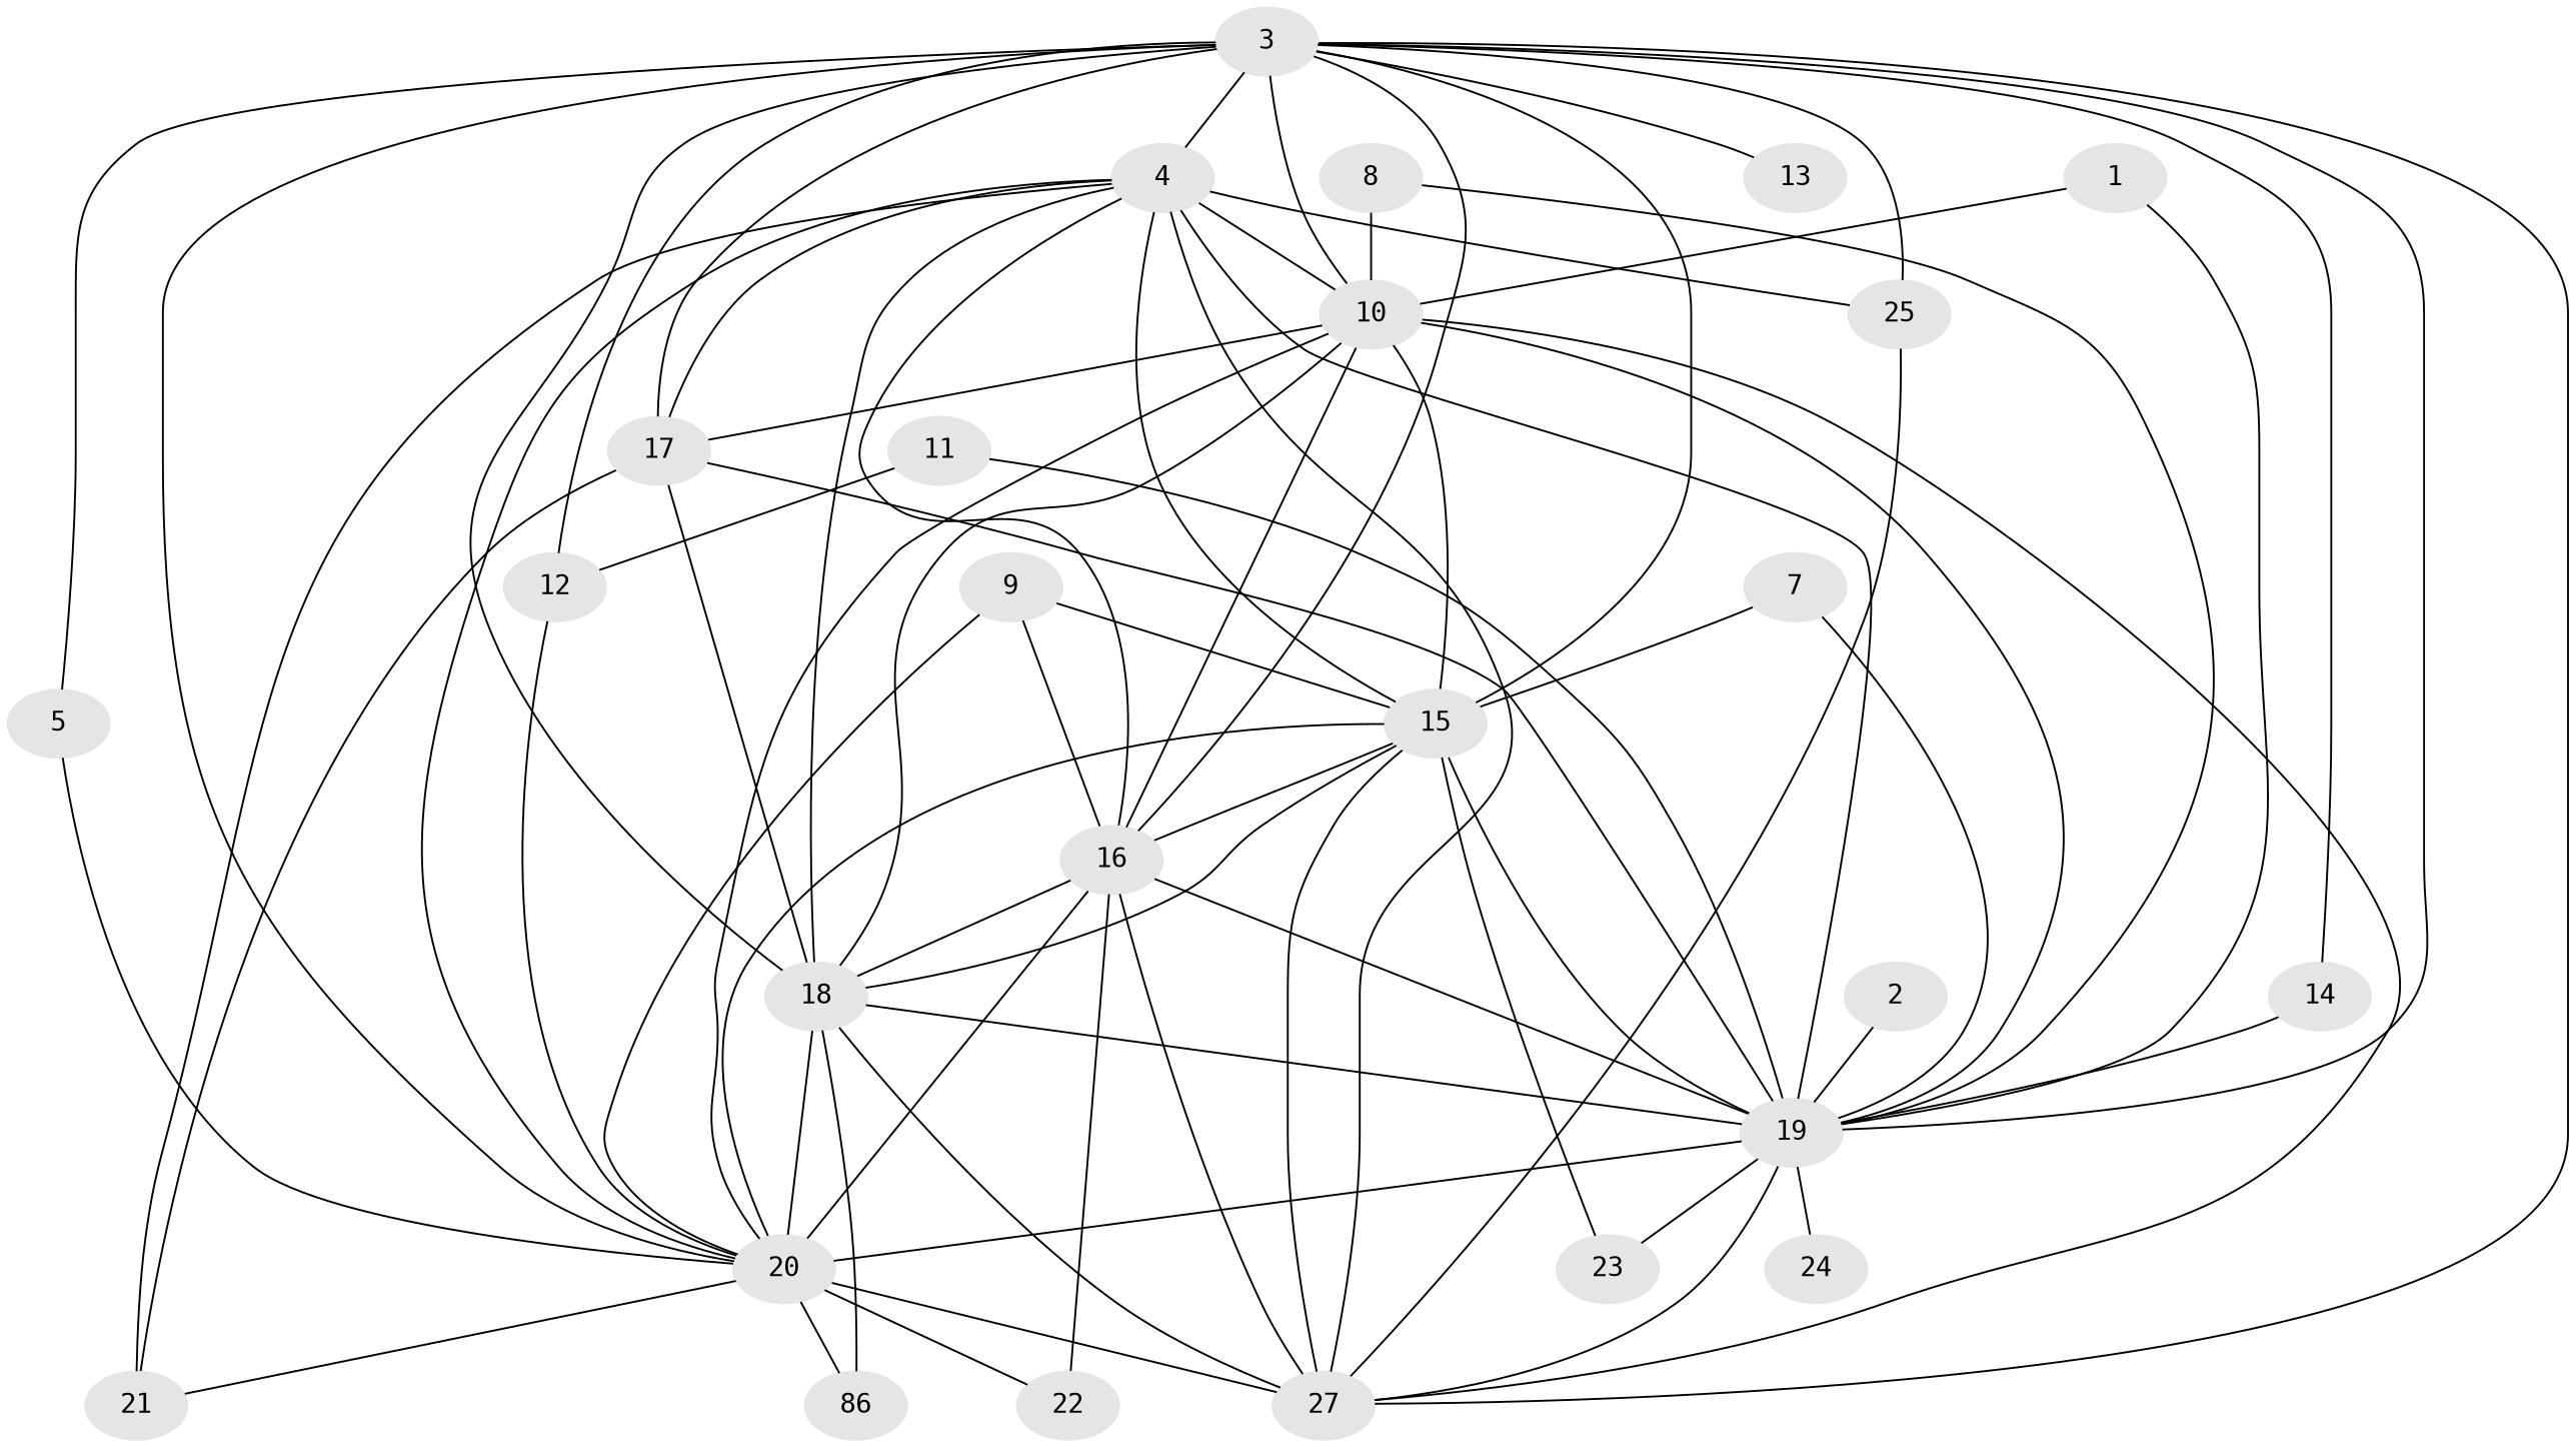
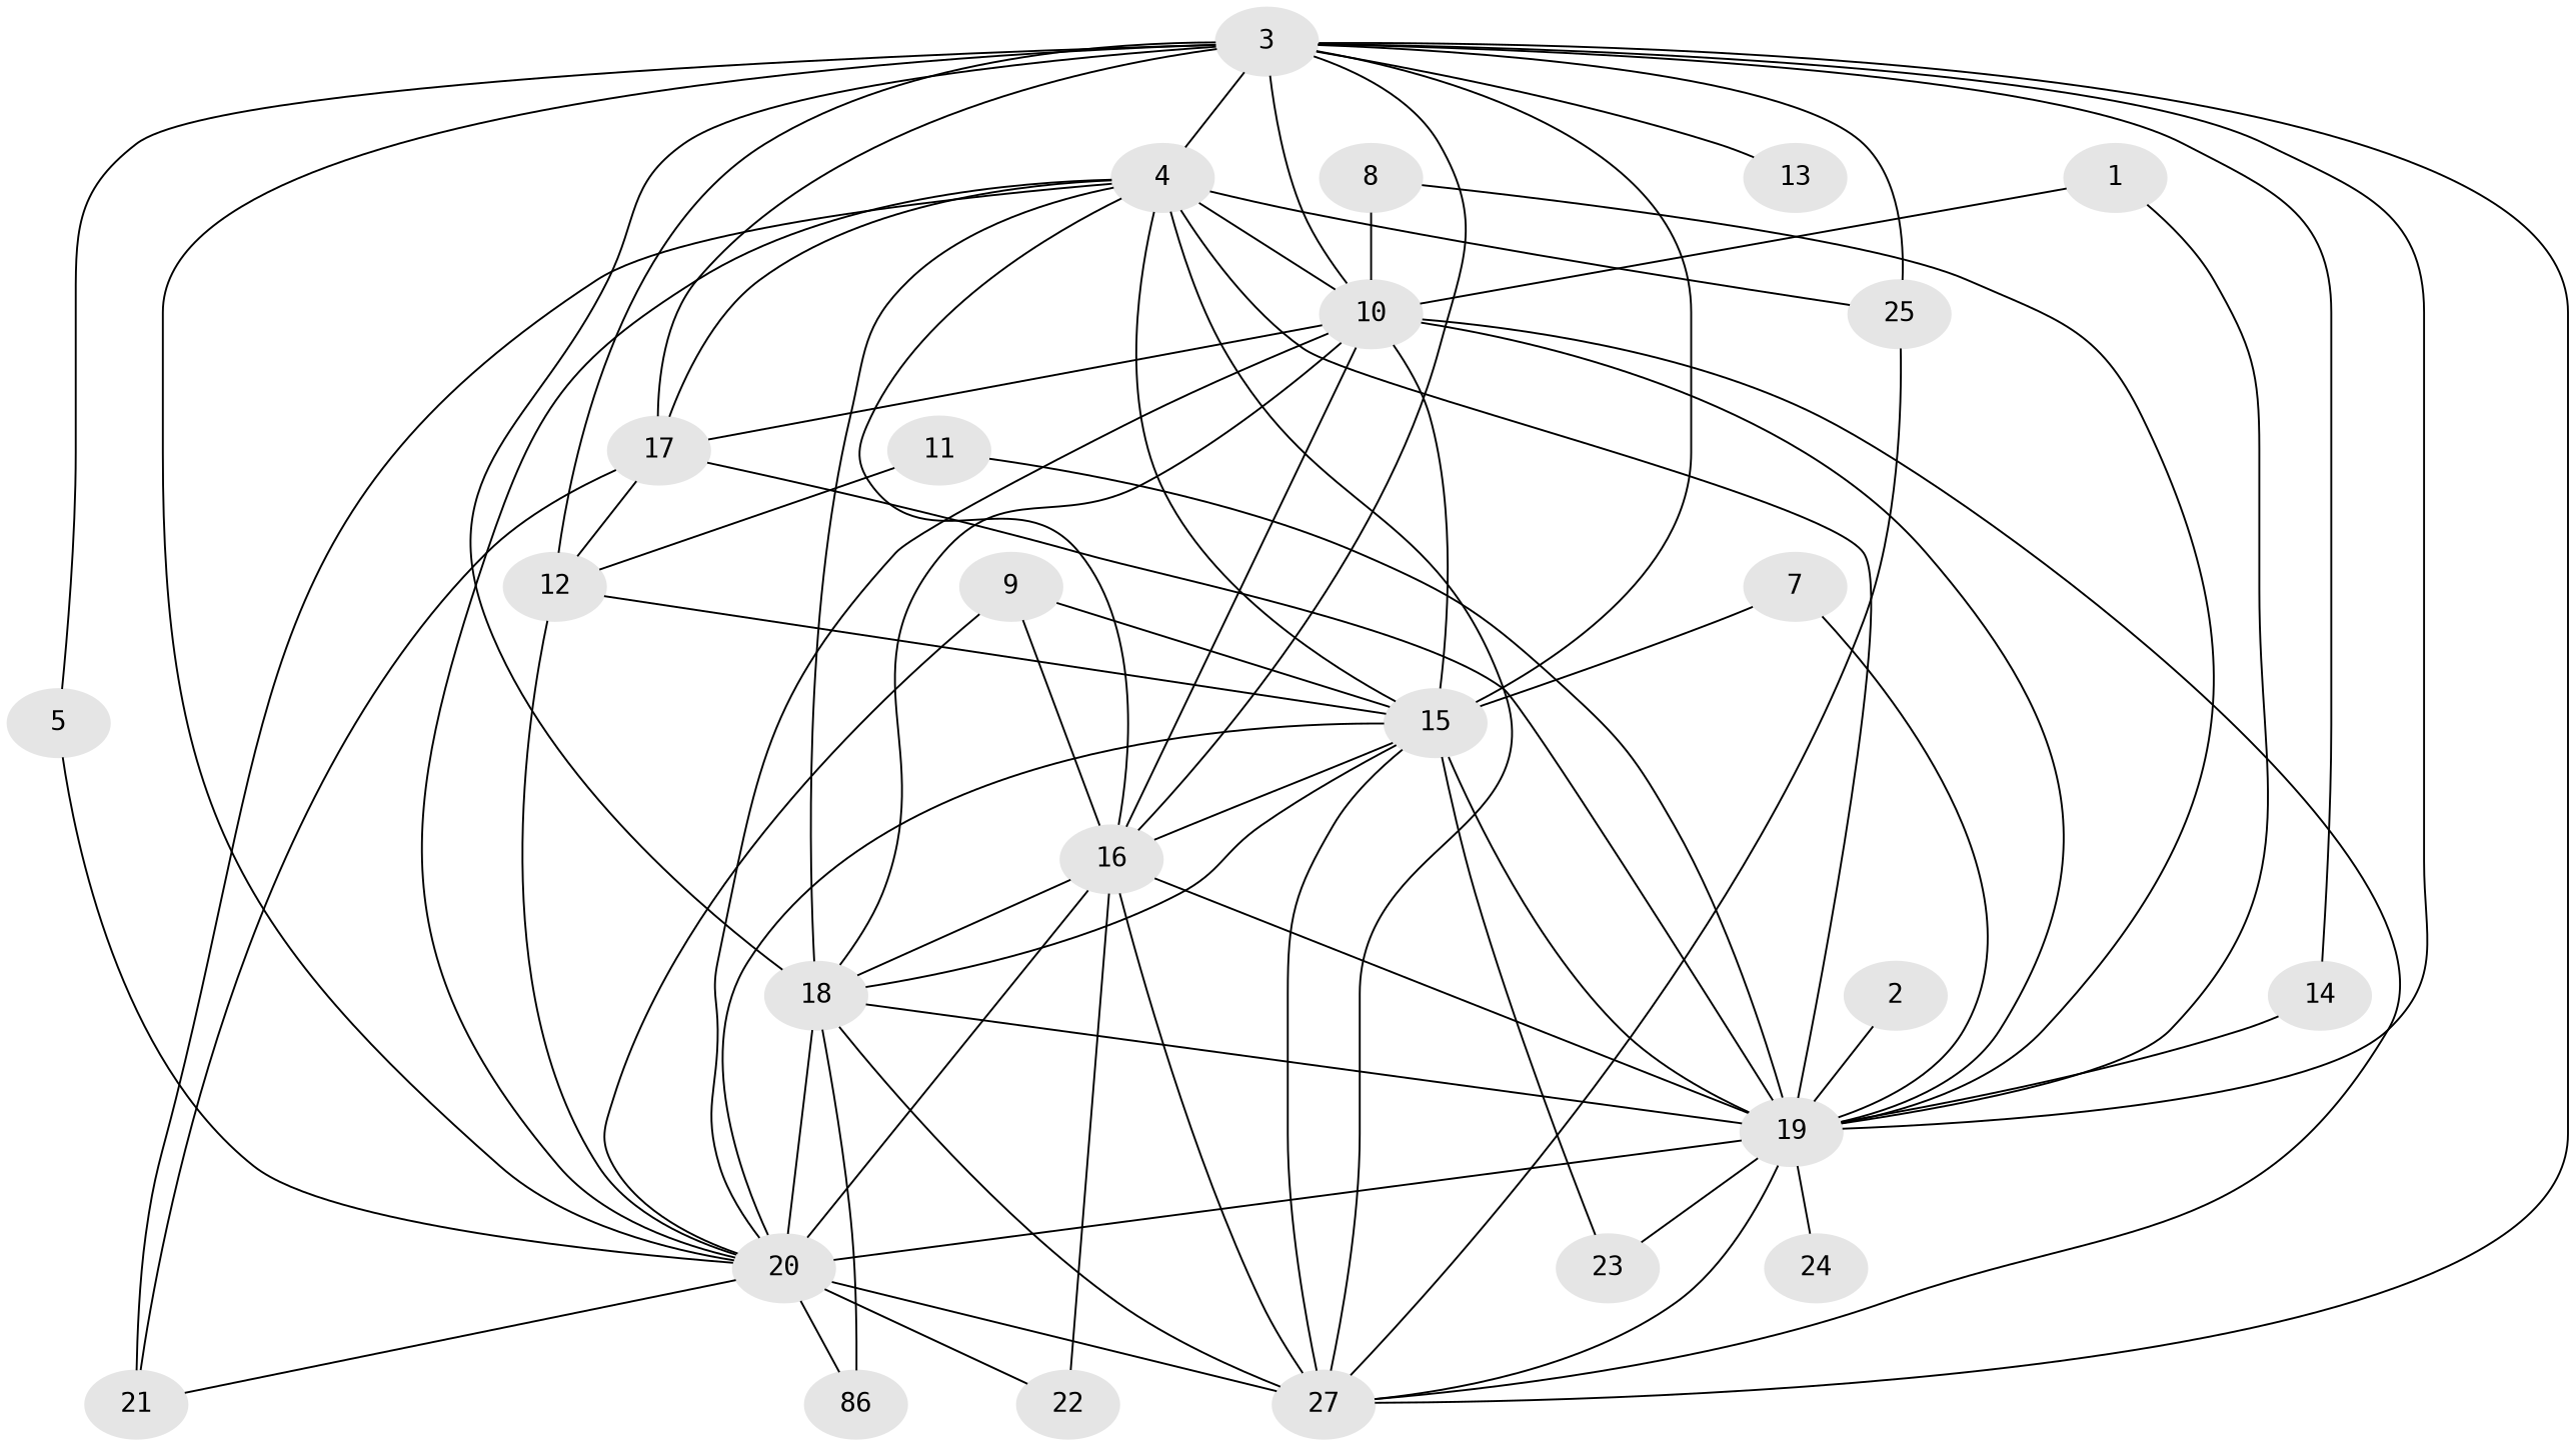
  graph {
    fontname="DejaVu Sans Mono"
    node [color=gray90 fontname="DejaVu Sans Mono" style=filled]
    edge [fontname="DejaVu Sans Mono" weight=1.0]
    1
    10
    19
    15
    16
    18
    20
    27
    17
    24
    23
    2
    3
    4
    5
    12
    13
    14
    25
    21
    22
    n22 [label=86]
    7
    8
    9
    11
    1 -- 10
    1 -- 19
    10 -- 19
    10 -- 15
    10 -- 16
    10 -- 18 [weight=2.0]
    10 -- 20
    10 -- 27
    10 -- 17
    19 -- 20
    19 -- 27
    19 -- 24
    19 -- 23
    15 -- 19 [weight=3.0]
    15 -- 16
    15 -- 18
    15 -- 20
    15 -- 27 [weight=2.0]
    15 -- 23
    16 -- 19
    16 -- 18 [weight=2.0]
    16 -- 20 [weight=2.0]
    16 -- 27 [weight=2.0]
    16 -- 22
    18 -- 19
    18 -- 20 [weight=4.0]
    18 -- 27
    18 -- n22
    20 -- 27
    20 -- 21
    20 -- 22
    20 -- n22
    17 -- 19 [weight=2.0]
-   17 -- 18
+   17 -- 12
    17 -- 21
    2 -- 19 [weight=2.0]
    3 -- 10 [weight=4.0]
    3 -- 19 [weight=2.0]
    3 -- 15 [weight=2.0]
    3 -- 16 [weight=3.0]
    3 -- 18 [weight=2.0]
    3 -- 20 [weight=2.0]
    3 -- 27 [weight=2.0]
    3 -- 17
    3 -- 4 [weight=3.0]
    3 -- 5
    3 -- 12
    3 -- 13 [weight=2.0]
    3 -- 14
    3 -- 25
    4 -- 10
    4 -- 19 [weight=2.0]
    4 -- 15
    4 -- 16
    4 -- 18
    4 -- 20
    4 -- 27
    4 -- 17
    4 -- 25
    4 -- 21
    5 -- 20
+   12 -- 15
    12 -- 20
    14 -- 19 [weight=2.0]
    25 -- 27
    7 -- 19
    7 -- 15
    8 -- 10
    8 -- 19
    9 -- 15
    9 -- 16
    9 -- 20
    11 -- 19
    11 -- 12
  }
